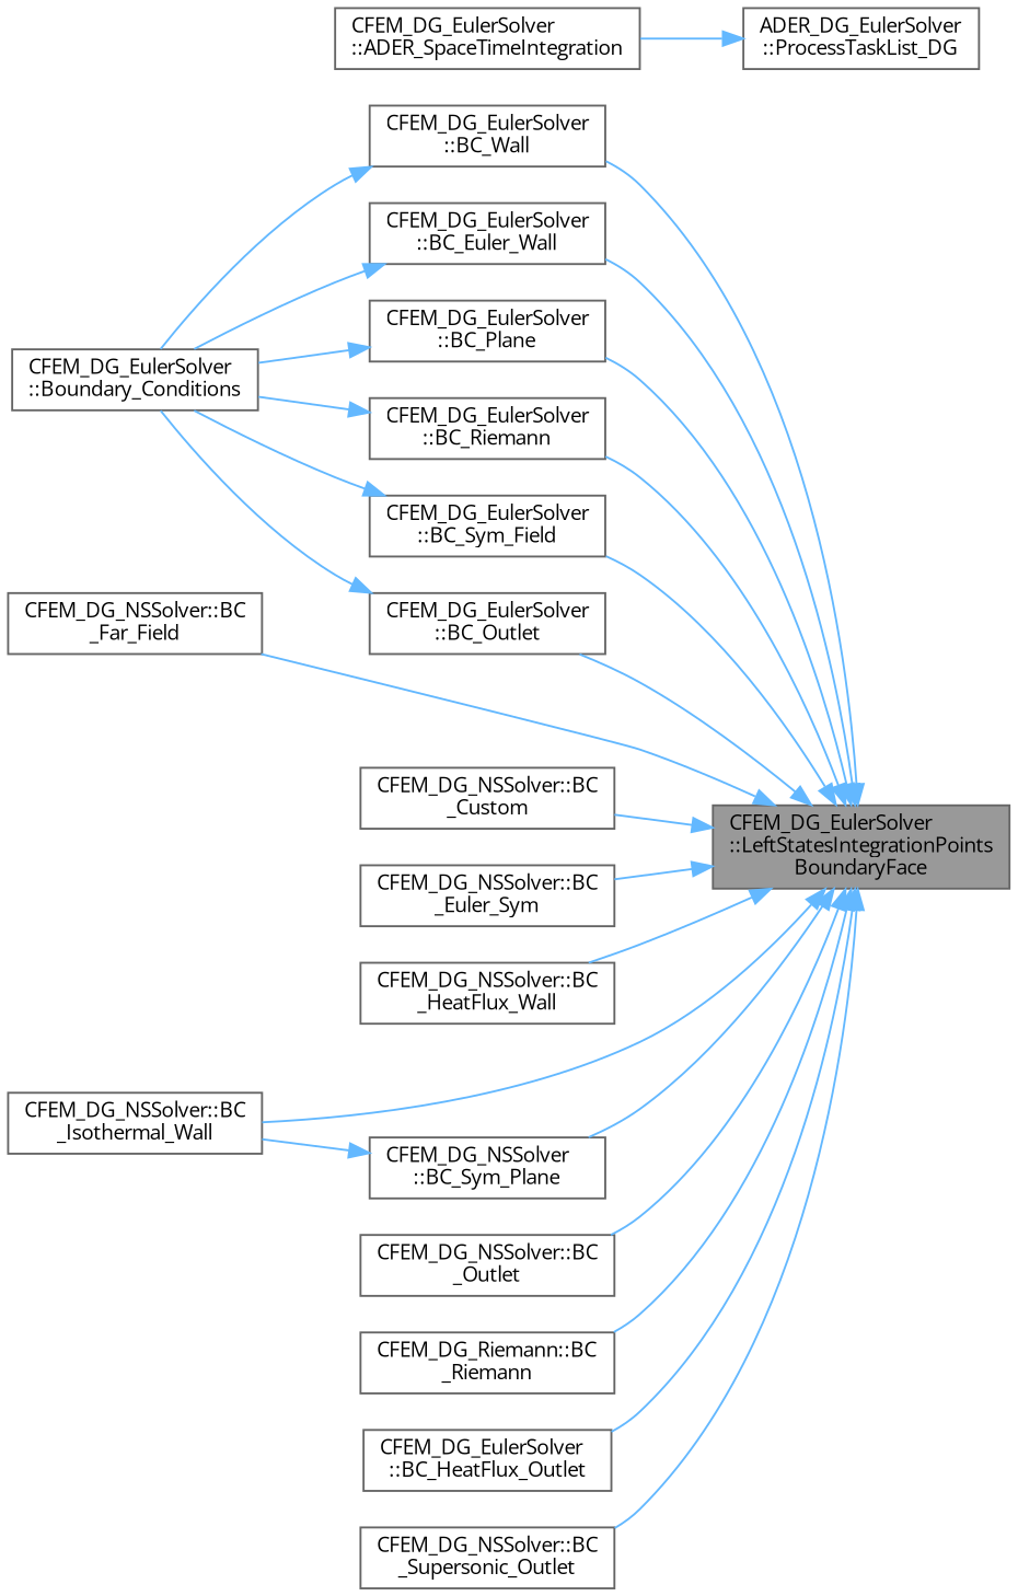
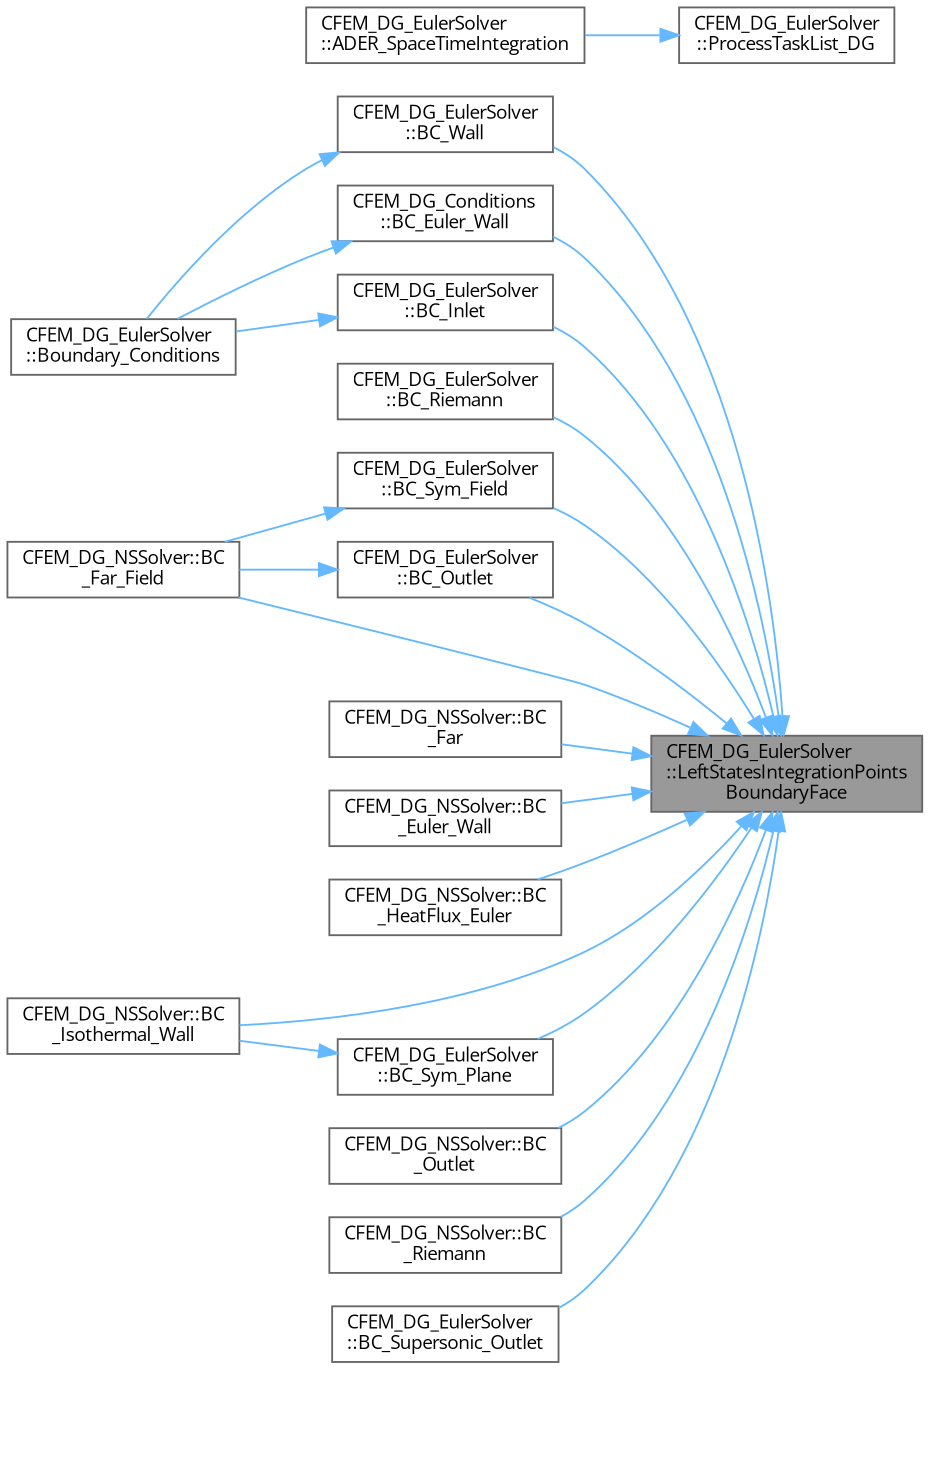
  digraph {
    fontname="Open Sans"
    rankdir=RL
    node [color=grey40 fillcolor=white fontname="Open Sans" fontsize=10 shape=box style=filled]
    edge [color=steelblue1 dir=back fontname="Open Sans" fontsize=10 labelfontname=Helvetica labelfontsize=10 style=solid]
    n1 [color=gray40 fillcolor=grey60 fontcolor=black height=0.2 label="CFEM_DG_EulerSolver\l::LeftStatesIntegrationPoints\lBoundaryFace" width=0.4]
    n2 [height=0.2 label="CFEM_DG_EulerSolver\l::BC_Wall" width=0.4]
-   n3 [height=0.2 label="CFEM_DG_NSSolver::BC\l_Custom" width=0.4]
-   n4 [height=0.2 label="CFEM_DG_EulerSolver\l::BC_Euler_Wall" width=0.4]
-   n5 [height=0.2 label="CFEM_DG_NSSolver::BC\l_Euler_Sym" width=0.4]
+   n3 [height=0.2 label="CFEM_DG_NSSolver::BC\l_Far" width=0.4]
+   n4 [height=0.2 label="CFEM_DG_Conditions\l::BC_Euler_Wall" width=0.4]
+   n5 [height=0.2 label="CFEM_DG_NSSolver::BC\l_Euler_Wall" width=0.4]
    n6 [height=0.2 label="CFEM_DG_EulerSolver\l::BC_Sym_Field" width=0.4]
    n7 [height=0.2 label="CFEM_DG_NSSolver::BC\l_Far_Field" width=0.4]
-   n8 [height=0.2 label="CFEM_DG_NSSolver::BC\l_HeatFlux_Wall" width=0.4]
-   n9 [height=0.2 label="CFEM_DG_EulerSolver\l::BC_Plane" width=0.4]
+   n8 [height=0.2 label="CFEM_DG_NSSolver::BC\l_HeatFlux_Euler" width=0.4]
+   n9 [height=0.2 label="CFEM_DG_EulerSolver\l::BC_Inlet" width=0.4]
    n10 [height=0.2 label="CFEM_DG_NSSolver::BC\l_Isothermal_Wall" width=0.4]
    n11 [height=0.2 label="CFEM_DG_EulerSolver\l::BC_Outlet" width=0.4]
    n12 [height=0.2 label="CFEM_DG_NSSolver::BC\l_Outlet" width=0.4]
    n13 [height=0.2 label="CFEM_DG_EulerSolver\l::BC_Riemann" width=0.4]
-   n14 [height=0.2 label="CFEM_DG_Riemann::BC\l_Riemann" width=0.4]
-   n15 [height=0.2 label="CFEM_DG_EulerSolver\l::BC_HeatFlux_Outlet" width=0.4]
-   n16 [height=0.2 label="CFEM_DG_NSSolver::BC\l_Supersonic_Outlet" width=0.4]
-   n17 [height=0.2 label="CFEM_DG_NSSolver\l::BC_Sym_Plane" width=0.4]
+   n14 [height=0.2 label="CFEM_DG_NSSolver::BC\l_Riemann" width=0.4]
+   n15 [height=0.2 label="CFEM_DG_EulerSolver\l::BC_Supersonic_Outlet" width=0.4]
+   n17 [height=0.2 label="CFEM_DG_EulerSolver\l::BC_Sym_Plane" width=0.4]
    n18 [height=0.2 label="CFEM_DG_EulerSolver\l::Boundary_Conditions" width=0.4]
-   n19 [height=0.2 label="ADER_DG_EulerSolver\l::ProcessTaskList_DG" width=0.4]
+   n19 [height=0.2 label="CFEM_DG_EulerSolver\l::ProcessTaskList_DG" width=0.4]
    n20 [height=0.2 label="CFEM_DG_EulerSolver\l::ADER_SpaceTimeIntegration" width=0.4]
    n1 -> n2
    n1 -> n3
    n1 -> n4
    n1 -> n5
    n1 -> n6
    n1 -> n7
    n1 -> n8
    n1 -> n9
    n1 -> n10
    n1 -> n11
    n1 -> n12
    n1 -> n13
    n1 -> n14
    n1 -> n15
-   n1 -> n16
    n1 -> n17
    n2 -> n18
    n4 -> n18
-   n6 -> n18
+   n6 -> n7
    n9 -> n18
-   n11 -> n18
-   n13 -> n18
+   n11 -> n7
    n17 -> n10
    n19 -> n20
  }
